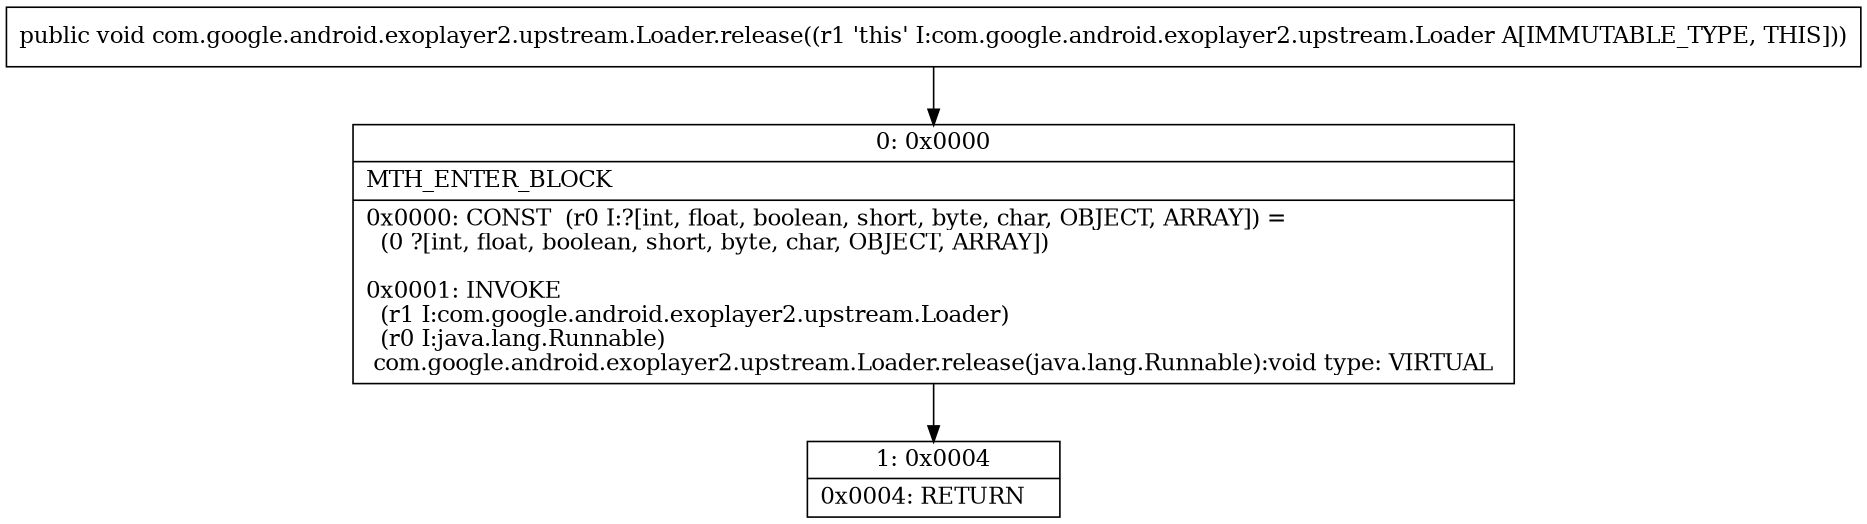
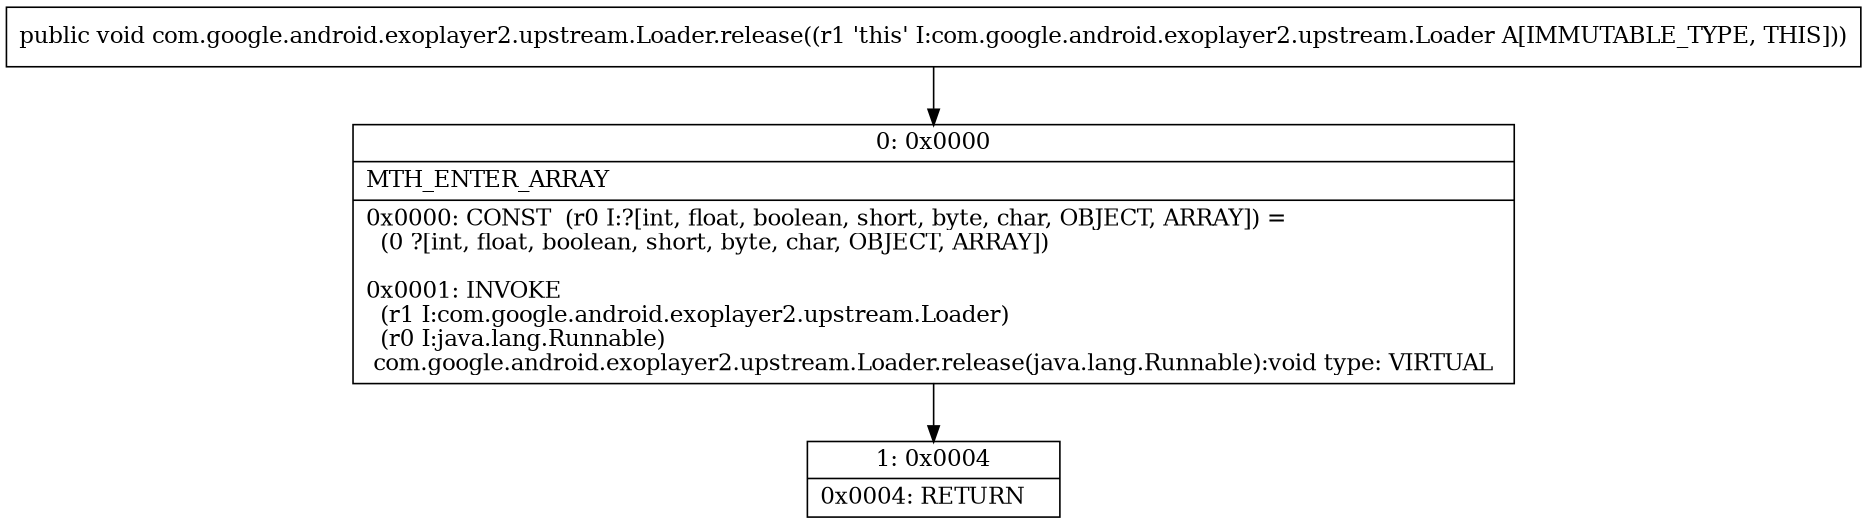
  digraph {
    node [shape=record]
-   n1 [label="{0\:\ 0x0000|MTH_ENTER_BLOCK\l|0x0000: CONST  (r0 I:?[int, float, boolean, short, byte, char, OBJECT, ARRAY]) = \l  (0 ?[int, float, boolean, short, byte, char, OBJECT, ARRAY])\l \l0x0001: INVOKE  \l  (r1 I:com.google.android.exoplayer2.upstream.Loader)\l  (r0 I:java.lang.Runnable)\l com.google.android.exoplayer2.upstream.Loader.release(java.lang.Runnable):void type: VIRTUAL \l}"]
+   n1 [label="{0\:\ 0x0000|MTH_ENTER_ARRAY\l|0x0000: CONST  (r0 I:?[int, float, boolean, short, byte, char, OBJECT, ARRAY]) = \l  (0 ?[int, float, boolean, short, byte, char, OBJECT, ARRAY])\l \l0x0001: INVOKE  \l  (r1 I:com.google.android.exoplayer2.upstream.Loader)\l  (r0 I:java.lang.Runnable)\l com.google.android.exoplayer2.upstream.Loader.release(java.lang.Runnable):void type: VIRTUAL \l}"]
    n2 [label="{1\:\ 0x0004|0x0004: RETURN   \l}"]
    n3 [label="{public void com.google.android.exoplayer2.upstream.Loader.release((r1 'this' I:com.google.android.exoplayer2.upstream.Loader A[IMMUTABLE_TYPE, THIS])) }"]
    n1 -> n2
    n3 -> n1
  }
